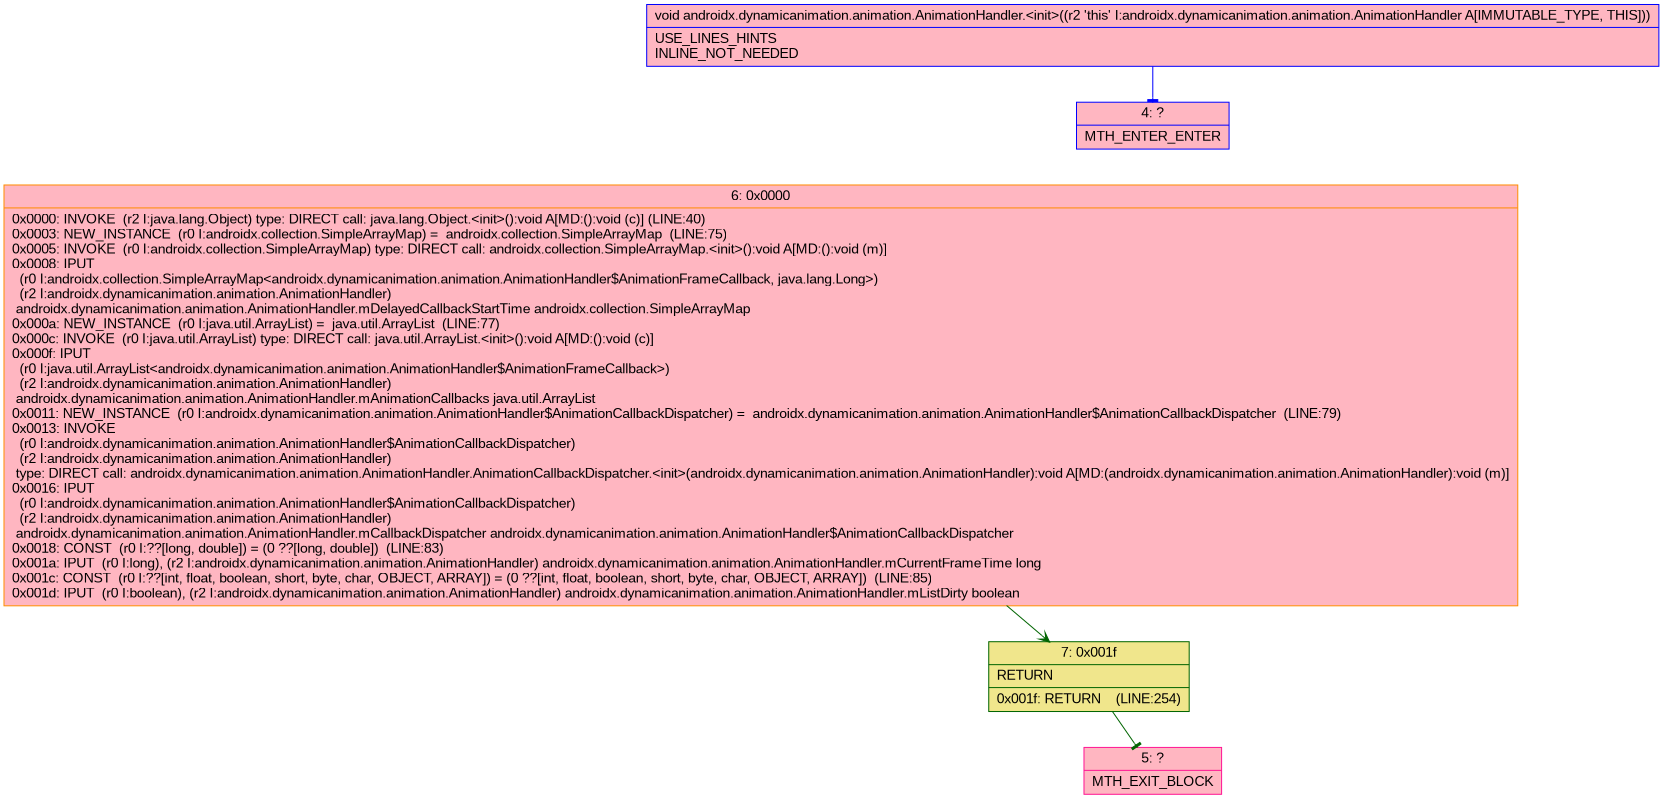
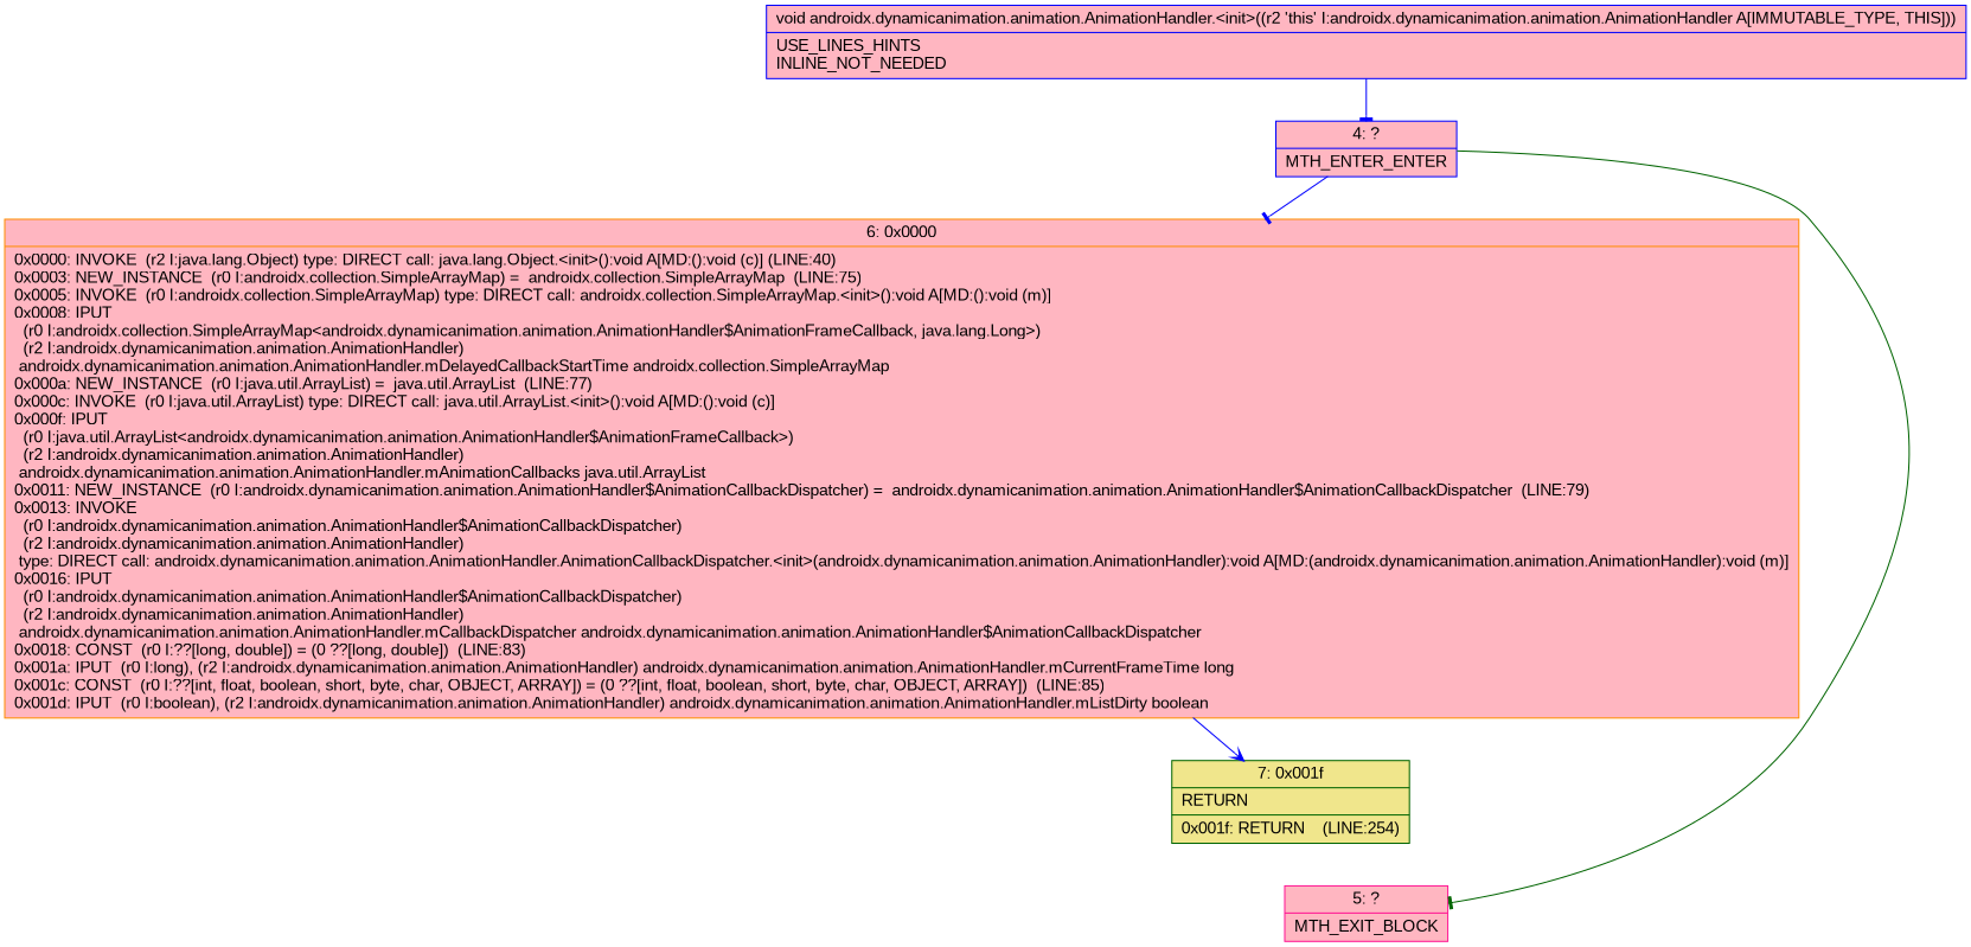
  digraph {
    fontname="Liberation Sans"
    node [color=blue fillcolor=lightpink fontname="Liberation Sans" shape=record style=filled]
    edge [arrowhead=tee color=blue fontname="Liberation Sans"]
    n1 [label="{4\:\ ?|MTH_ENTER_ENTER\l}"]
    n2 [color=darkorange label="{6\:\ 0x0000|0x0000: INVOKE  (r2 I:java.lang.Object) type: DIRECT call: java.lang.Object.\<init\>():void A[MD:():void (c)] (LINE:40)\l0x0003: NEW_INSTANCE  (r0 I:androidx.collection.SimpleArrayMap) =  androidx.collection.SimpleArrayMap  (LINE:75)\l0x0005: INVOKE  (r0 I:androidx.collection.SimpleArrayMap) type: DIRECT call: androidx.collection.SimpleArrayMap.\<init\>():void A[MD:():void (m)]\l0x0008: IPUT  \l  (r0 I:androidx.collection.SimpleArrayMap\<androidx.dynamicanimation.animation.AnimationHandler$AnimationFrameCallback, java.lang.Long\>)\l  (r2 I:androidx.dynamicanimation.animation.AnimationHandler)\l androidx.dynamicanimation.animation.AnimationHandler.mDelayedCallbackStartTime androidx.collection.SimpleArrayMap \l0x000a: NEW_INSTANCE  (r0 I:java.util.ArrayList) =  java.util.ArrayList  (LINE:77)\l0x000c: INVOKE  (r0 I:java.util.ArrayList) type: DIRECT call: java.util.ArrayList.\<init\>():void A[MD:():void (c)]\l0x000f: IPUT  \l  (r0 I:java.util.ArrayList\<androidx.dynamicanimation.animation.AnimationHandler$AnimationFrameCallback\>)\l  (r2 I:androidx.dynamicanimation.animation.AnimationHandler)\l androidx.dynamicanimation.animation.AnimationHandler.mAnimationCallbacks java.util.ArrayList \l0x0011: NEW_INSTANCE  (r0 I:androidx.dynamicanimation.animation.AnimationHandler$AnimationCallbackDispatcher) =  androidx.dynamicanimation.animation.AnimationHandler$AnimationCallbackDispatcher  (LINE:79)\l0x0013: INVOKE  \l  (r0 I:androidx.dynamicanimation.animation.AnimationHandler$AnimationCallbackDispatcher)\l  (r2 I:androidx.dynamicanimation.animation.AnimationHandler)\l type: DIRECT call: androidx.dynamicanimation.animation.AnimationHandler.AnimationCallbackDispatcher.\<init\>(androidx.dynamicanimation.animation.AnimationHandler):void A[MD:(androidx.dynamicanimation.animation.AnimationHandler):void (m)]\l0x0016: IPUT  \l  (r0 I:androidx.dynamicanimation.animation.AnimationHandler$AnimationCallbackDispatcher)\l  (r2 I:androidx.dynamicanimation.animation.AnimationHandler)\l androidx.dynamicanimation.animation.AnimationHandler.mCallbackDispatcher androidx.dynamicanimation.animation.AnimationHandler$AnimationCallbackDispatcher \l0x0018: CONST  (r0 I:??[long, double]) = (0 ??[long, double])  (LINE:83)\l0x001a: IPUT  (r0 I:long), (r2 I:androidx.dynamicanimation.animation.AnimationHandler) androidx.dynamicanimation.animation.AnimationHandler.mCurrentFrameTime long \l0x001c: CONST  (r0 I:??[int, float, boolean, short, byte, char, OBJECT, ARRAY]) = (0 ??[int, float, boolean, short, byte, char, OBJECT, ARRAY])  (LINE:85)\l0x001d: IPUT  (r0 I:boolean), (r2 I:androidx.dynamicanimation.animation.AnimationHandler) androidx.dynamicanimation.animation.AnimationHandler.mListDirty boolean \l}"]
    n3 [color=darkgreen fillcolor=khaki label="{7\:\ 0x001f|RETURN\l|0x001f: RETURN    (LINE:254)\l}"]
    n4 [color=deeppink label="{5\:\ ?|MTH_EXIT_BLOCK\l}"]
    n5 [label="{void androidx.dynamicanimation.animation.AnimationHandler.\<init\>((r2 'this' I:androidx.dynamicanimation.animation.AnimationHandler A[IMMUTABLE_TYPE, THIS]))  | USE_LINES_HINTS\lINLINE_NOT_NEEDED\l}"]
-   n2 -> n3 [arrowhead=vee color=darkgreen]
-   n3 -> n4 [color=darkgreen]
+   n1 -> n2
+   n2 -> n3 [arrowhead=vee]
+   n1 -> n4 [color=darkgreen]
    n5 -> n1
  }
